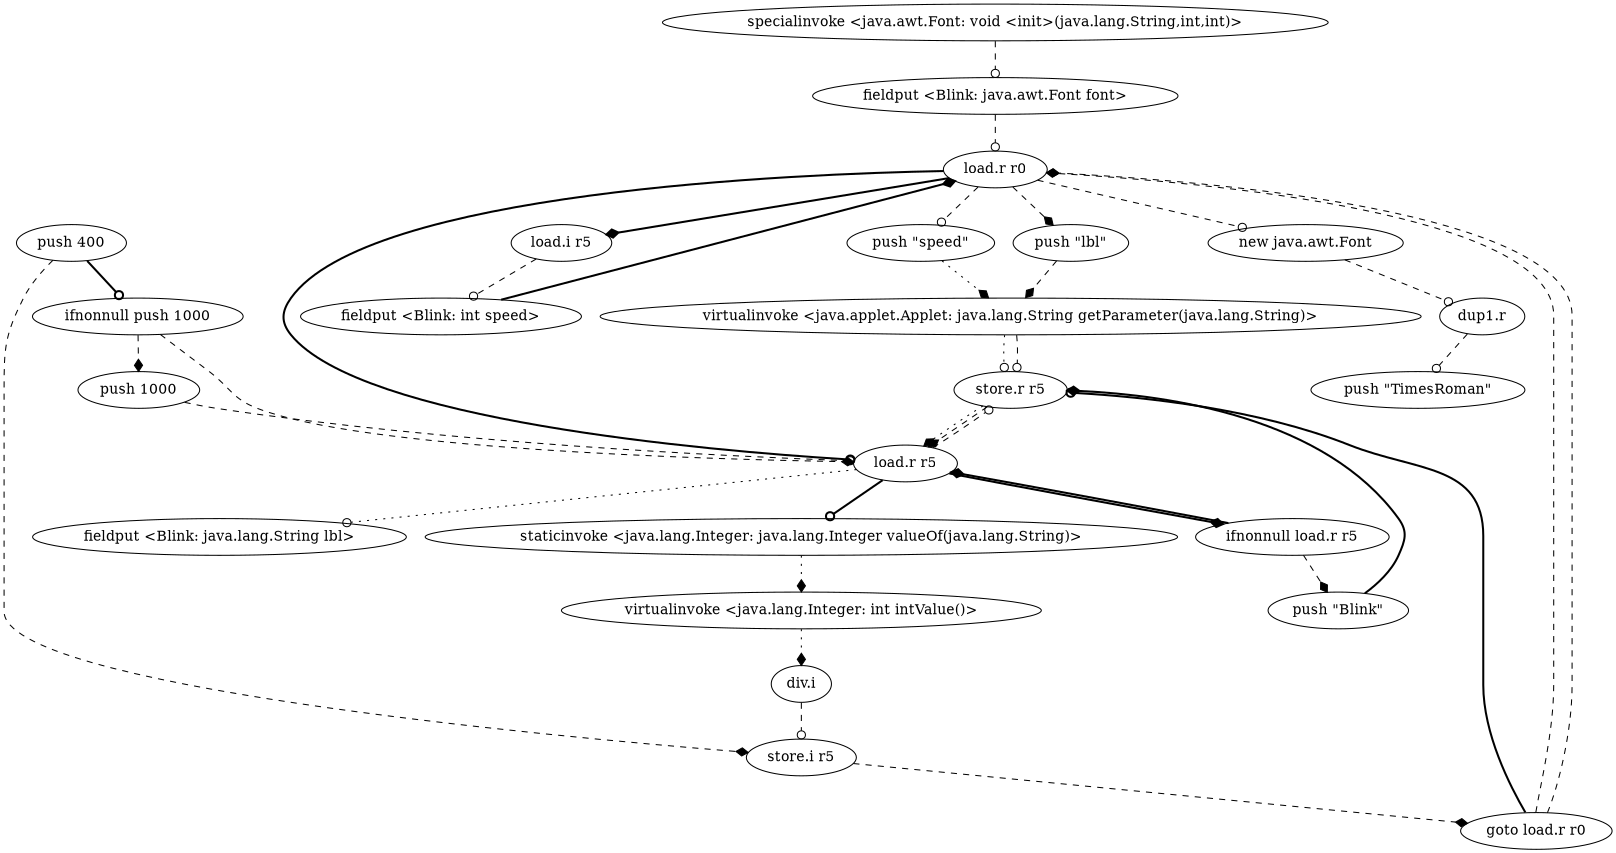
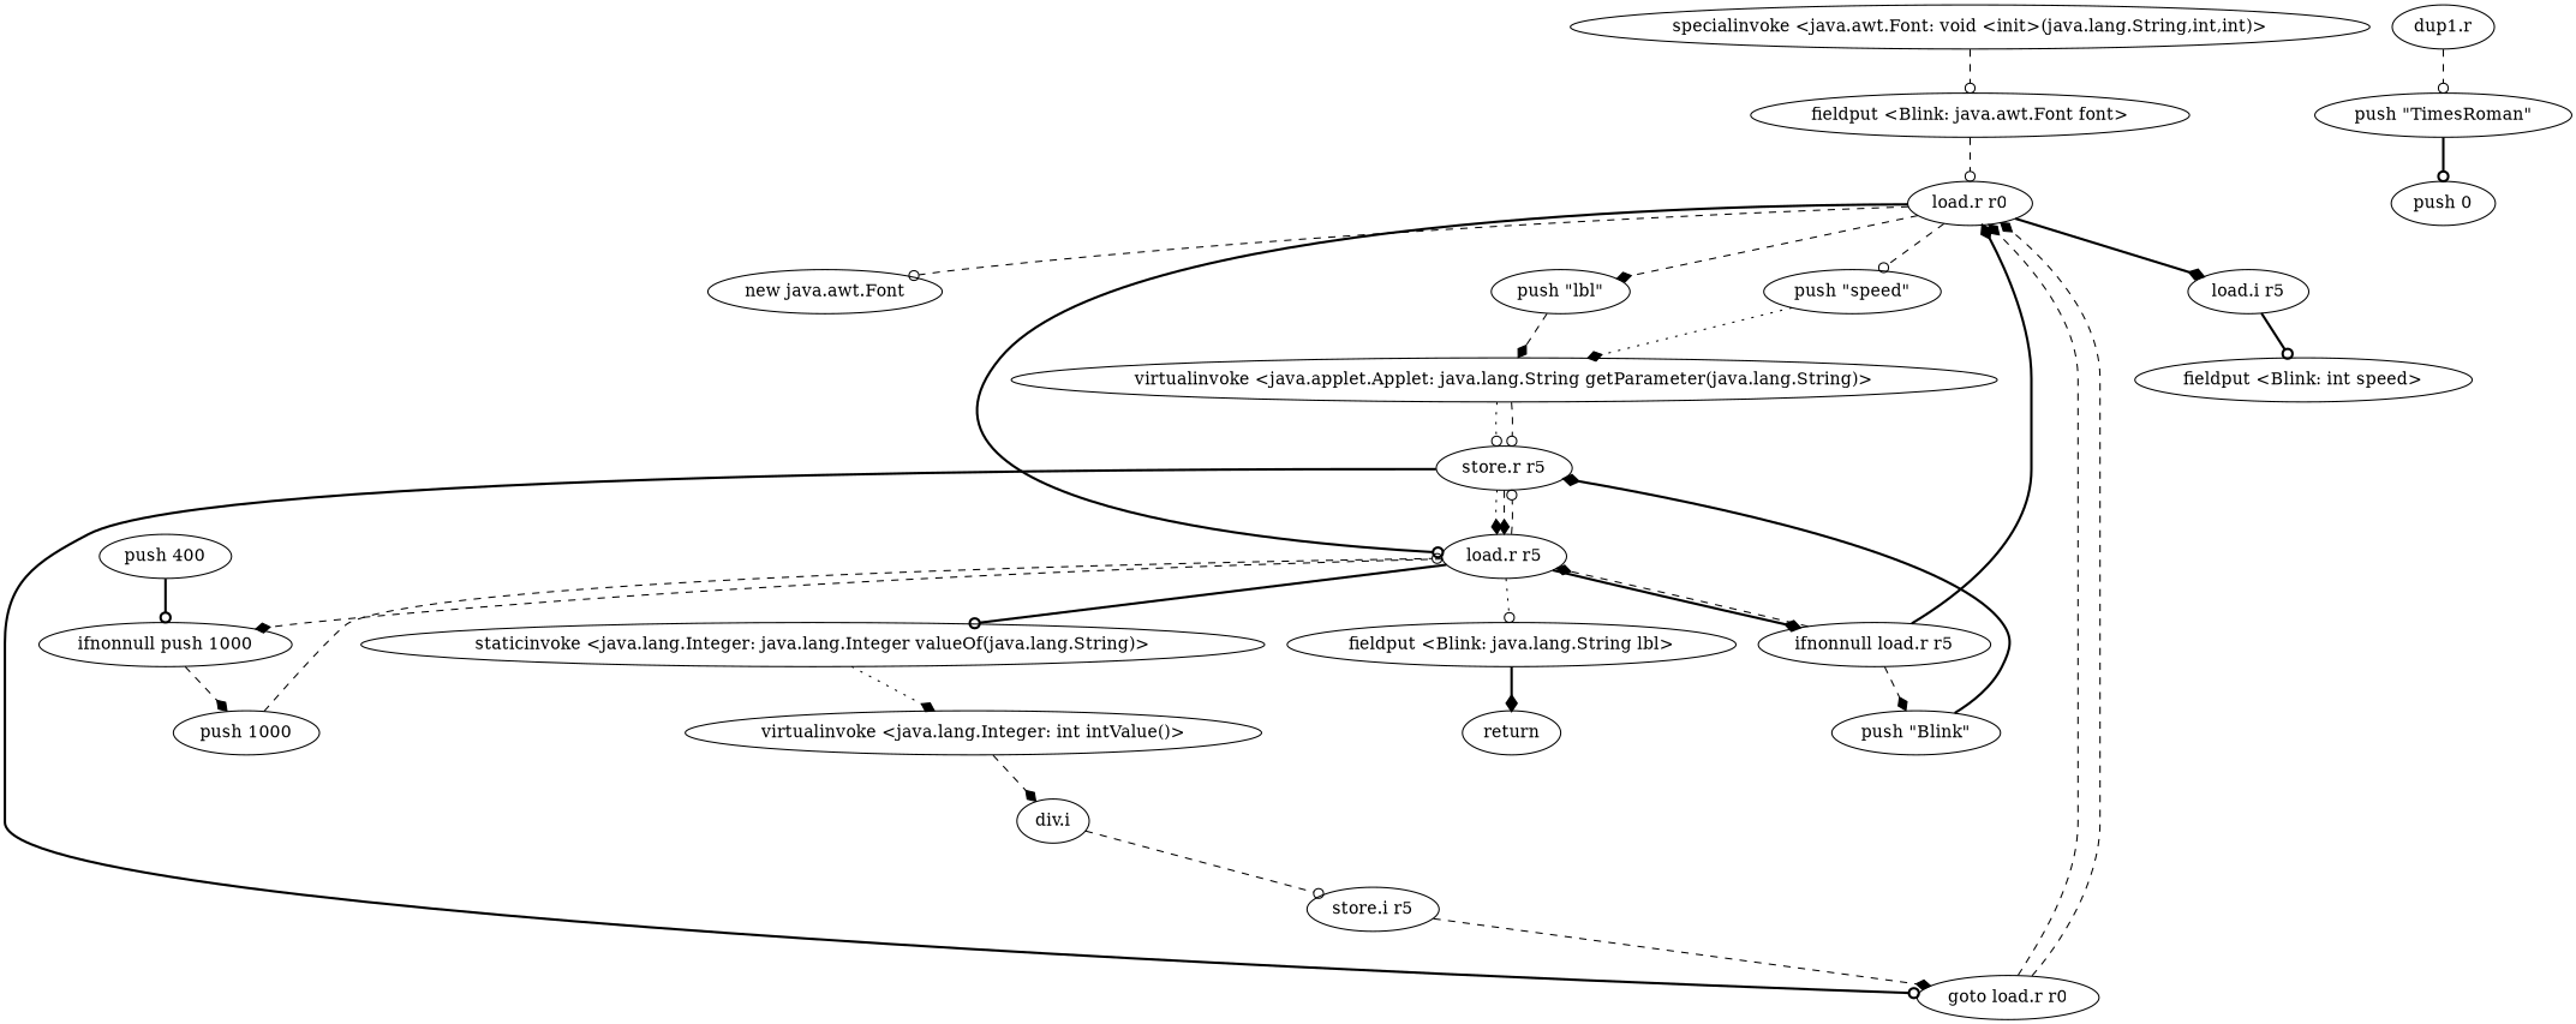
  digraph {
    fontname="DejaVu Serif"
    node [fontname="DejaVu Serif"]
    edge [arrowhead=diamond fontname="DejaVu Serif" style=dashed]
    "load.r r0"
    "new java.awt.Font"
    "push \"speed\""
    "load.r r5"
    "load.i r5"
    "push \"lbl\""
    "dup1.r"
    "virtualinvoke <java.applet.Applet: java.lang.String getParameter(java.lang.String)>"
    "store.r r5"
    "ifnonnull push 1000"
    "ifnonnull load.r r5"
    "fieldput <Blink: java.lang.String lbl>"
    "staticinvoke <java.lang.Integer: java.lang.Integer valueOf(java.lang.String)>"
    "fieldput <Blink: int speed>"
    "push \"TimesRoman\""
+   "push 0"
    "specialinvoke <java.awt.Font: void <init>(java.lang.String,int,int)>"
    "fieldput <Blink: java.awt.Font font>"
    "goto load.r r0"
    "push 1000"
    "push \"Blink\""
+   return
    "virtualinvoke <java.lang.Integer: int intValue()>"
    "push 400"
    "store.i r5"
    "div.i"
    "load.r r0" -> "new java.awt.Font" [arrowhead=odot]
    "load.r r0" -> "push \"speed\"" [arrowhead=odot]
    "load.r r0" -> "load.r r5" [arrowhead=odot style=bold]
    "load.r r0" -> "load.i r5" [style=bold]
    "load.r r0" -> "push \"lbl\""
-   "new java.awt.Font" -> "dup1.r" [arrowhead=odot]
    "push \"speed\"" -> "virtualinvoke <java.applet.Applet: java.lang.String getParameter(java.lang.String)>" [style=dotted]
    "load.r r5" -> "store.r r5" [arrowhead=odot]
-   "ifnonnull push 1000" -> "load.r r5"
+   "load.r r5" -> "ifnonnull push 1000"
    "load.r r5" -> "ifnonnull load.r r5" [style=bold]
    "load.r r5" -> "fieldput <Blink: java.lang.String lbl>" [arrowhead=odot style=dotted]
    "load.r r5" -> "staticinvoke <java.lang.Integer: java.lang.Integer valueOf(java.lang.String)>" [arrowhead=odot style=bold]
-   "load.i r5" -> "fieldput <Blink: int speed>" [arrowhead=odot]
+   "load.i r5" -> "fieldput <Blink: int speed>" [arrowhead=odot style=bold]
    "push \"lbl\"" -> "virtualinvoke <java.applet.Applet: java.lang.String getParameter(java.lang.String)>"
    "dup1.r" -> "push \"TimesRoman\"" [arrowhead=odot]
    "virtualinvoke <java.applet.Applet: java.lang.String getParameter(java.lang.String)>" -> "store.r r5" [arrowhead=odot style=dotted]
    "virtualinvoke <java.applet.Applet: java.lang.String getParameter(java.lang.String)>" -> "store.r r5" [arrowhead=odot]
    "store.r r5" -> "load.r r5"
    "store.r r5" -> "load.r r5" [style=dotted]
-   "goto load.r r0" -> "store.r r5" [arrowhead=odot style=bold]
+   "store.r r5" -> "goto load.r r0" [arrowhead=odot style=bold]
    "ifnonnull push 1000" -> "push 1000"
-   "ifnonnull load.r r5" -> "load.r r5" [style=bold]
+   "ifnonnull load.r r5" -> "load.r r5"
    "ifnonnull load.r r5" -> "push \"Blink\""
+   "fieldput <Blink: java.lang.String lbl>" -> return [style=bold]
    "staticinvoke <java.lang.Integer: java.lang.Integer valueOf(java.lang.String)>" -> "virtualinvoke <java.lang.Integer: int intValue()>" [style=dotted]
-   "fieldput <Blink: int speed>" -> "load.r r0" [style=bold]
+   "ifnonnull load.r r5" -> "load.r r0" [style=bold]
+   "push \"TimesRoman\"" -> "push 0" [arrowhead=odot style=bold]
    "specialinvoke <java.awt.Font: void <init>(java.lang.String,int,int)>" -> "fieldput <Blink: java.awt.Font font>" [arrowhead=odot]
    "fieldput <Blink: java.awt.Font font>" -> "load.r r0" [arrowhead=odot]
    "goto load.r r0" -> "load.r r0"
    "goto load.r r0" -> "load.r r0"
    "push 1000" -> "load.r r5" [arrowhead=odot]
    "push \"Blink\"" -> "store.r r5" [style=bold]
-   "virtualinvoke <java.lang.Integer: int intValue()>" -> "div.i" [style=dotted]
+   "virtualinvoke <java.lang.Integer: int intValue()>" -> "div.i"
    "push 400" -> "ifnonnull push 1000" [arrowhead=odot style=bold]
-   "push 400" -> "store.i r5"
    "store.i r5" -> "goto load.r r0"
    "div.i" -> "store.i r5" [arrowhead=odot]
  }
